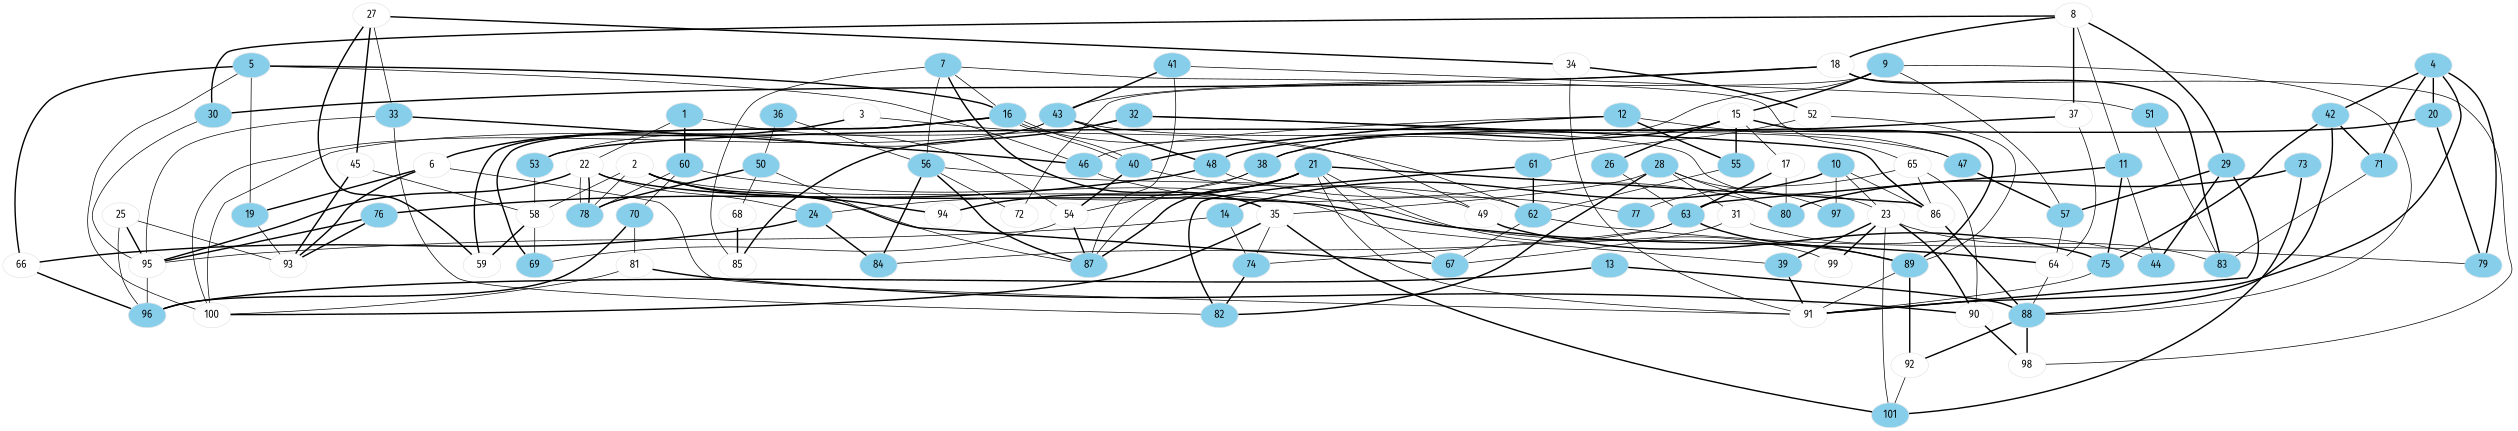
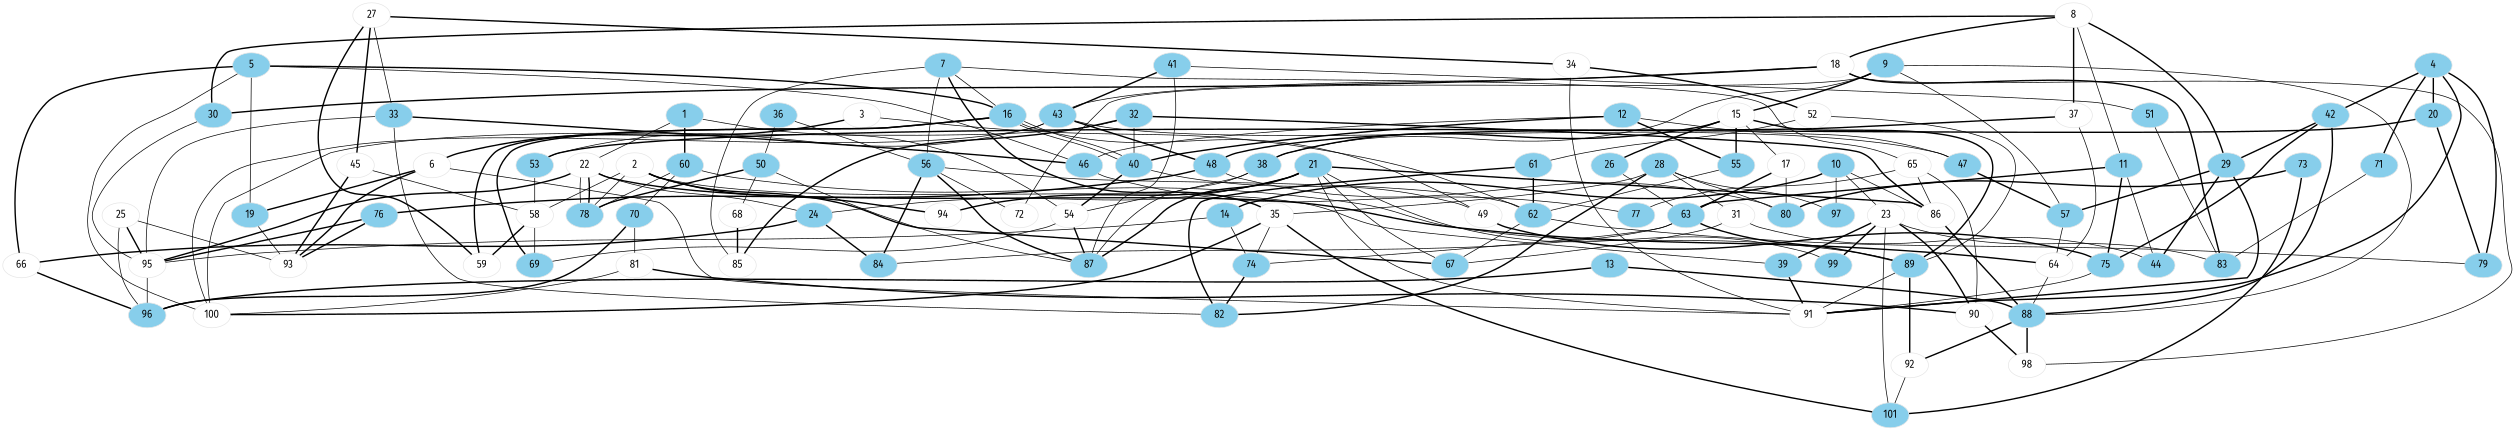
  graph {
    fontname="Fira Sans"
    node [color=gray90 fillcolor=skyblue fontname="Fira Sans" style=filled]
    edge [fontname="Fira Sans" style=solid]
    22 [fillcolor=white]
    1
    54 [fillcolor=white]
    60
    78
    95 [fillcolor=white]
    24
    64 [fillcolor=white]
    69
    87
    89
    70
    2 [fillcolor=white]
    39
    58 [fillcolor=white]
    67
    94 [fillcolor=white]
    91 [fillcolor=white]
    50
    68 [fillcolor=white]
    59 [fillcolor=white]
    3 [fillcolor=white]
    6 [fillcolor=white]
    62
    19
    93 [fillcolor=white]
    79
    4
    20
    42
    71
    53
    88
    75
    83
    5
    16
    46
    66 [fillcolor=white]
    100 [fillcolor=white]
    40
    49 [fillcolor=white]
    77
    96
    7
    35 [fillcolor=white]
    56
    65 [fillcolor=white]
    85 [fillcolor=white]
    74
    101
    72 [fillcolor=white]
    84
    86 [fillcolor=white]
    90 [fillcolor=white]
    8 [fillcolor=white]
    11
    18 [fillcolor=white]
    29
    30
    37 [fillcolor=white]
    44
    63
    43
    98 [fillcolor=white]
    57
    48
    15 [fillcolor=white]
    9
    38
    55
    17 [fillcolor=white]
    26
    92 [fillcolor=white]
    10
    14
    23 [fillcolor=white]
    97
-   99 [fillcolor=white]
+   99
    12
    47
    13
    82
    80
    21
    25 [fillcolor=white]
    27 [fillcolor=white]
    33
    34 [fillcolor=white]
    45 [fillcolor=white]
    52 [fillcolor=white]
    28
    31 [fillcolor=white]
    32
    61
    36
    76
    41
    51
    81 [fillcolor=white]
    73
    22 -- 78
    22 -- 78 [style=bold]
    22 -- 95 [style=bold]
    22 -- 24
    22 -- 64 [style=bold]
    1 -- 22
    1 -- 54
    1 -- 60 [style=bold]
    54 -- 69
    54 -- 87 [style=bold]
    60 -- 78
    60 -- 89
    60 -- 70
    95 -- 96
    24 -- 66 [style=bold]
    24 -- 84 [style=bold]
    64 -- 88
    89 -- 91
    89 -- 92 [style=bold]
    70 -- 96 [style=bold]
    70 -- 81
    2 -- 78
    2 -- 39
    2 -- 58
    2 -- 67 [style=bold]
    2 -- 94 [style=bold]
    39 -- 91 [style=bold]
    58 -- 69
    58 -- 59 [style=bold]
    50 -- 78 [style=bold]
    50 -- 87
    50 -- 68
    68 -- 85 [style=bold]
    3 -- 6 [style=bold]
    3 -- 62
    6 -- 91
    6 -- 19 [style=bold]
    6 -- 93 [style=bold]
    62 -- 67
    62 -- 79
    19 -- 93
    4 -- 91 [style=bold]
    4 -- 79 [style=bold]
    4 -- 20 [style=bold]
    4 -- 42 [style=bold]
    4 -- 71 [style=bold]
    20 -- 79 [style=bold]
    20 -- 53 [style=bold]
-   42 -- 71 [style=bold]
+   42 -- 29 [style=bold]
    42 -- 88 [style=bold]
    42 -- 75 [style=bold]
    71 -- 83
    53 -- 58
    88 -- 98 [style=bold]
    88 -- 92 [style=bold]
    75 -- 91
    5 -- 19
    5 -- 16 [style=bold]
    5 -- 46
    5 -- 66 [style=bold]
    5 -- 100
    16 -- 69 [style=bold]
    16 -- 59 [style=bold]
    16 -- 40
    16 -- 40
    16 -- 49
    46 -- 77
    66 -- 96 [style=bold]
    40 -- 54 [style=bold]
    40 -- 49
    49 -- 75 [style=bold]
    7 -- 16
    7 -- 35 [style=bold]
    7 -- 56
    7 -- 65
    7 -- 85
    35 -- 100 [style=bold]
    35 -- 74
    35 -- 101 [style=bold]
    56 -- 87 [style=bold]
    56 -- 62
    56 -- 72
    56 -- 84 [style=bold]
    65 -- 77
    65 -- 86
    65 -- 90
    74 -- 82 [style=bold]
    86 -- 88 [style=bold]
    90 -- 98 [style=bold]
    8 -- 11
    8 -- 18 [style=bold]
    8 -- 29 [style=bold]
    8 -- 30 [style=bold]
    8 -- 37 [style=bold]
    11 -- 75 [style=bold]
    11 -- 44
    11 -- 63 [style=bold]
    18 -- 83 [style=bold]
    18 -- 30 [style=bold]
    18 -- 43
    18 -- 98
    29 -- 91 [style=bold]
    29 -- 44 [style=bold]
    29 -- 57 [style=bold]
    30 -- 95
    37 -- 64
    37 -- 48 [style=bold]
    63 -- 89 [style=bold]
    63 -- 74
    63 -- 84
    43 -- 53
    43 -- 100
    43 -- 48 [style=bold]
    43 -- 47
    57 -- 64
    48 -- 80
    48 -- 76 [style=bold]
    15 -- 89 [style=bold]
    15 -- 38 [style=bold]
    15 -- 55 [style=bold]
    15 -- 17
    15 -- 26 [style=bold]
    9 -- 88
    9 -- 72
    9 -- 57
    9 -- 15 [style=bold]
    9 -- 38
    38 -- 54
    38 -- 87
    55 -- 62
    17 -- 63 [style=bold]
    17 -- 80
    26 -- 63
    92 -- 101
    10 -- 86
    10 -- 14 [style=bold]
    10 -- 23
    10 -- 97
    14 -- 95
    14 -- 74
    23 -- 39 [style=bold]
    23 -- 83
    23 -- 101
    23 -- 90 [style=bold]
    23 -- 99 [style=bold]
    12 -- 46
    12 -- 40 [style=bold]
    12 -- 55 [style=bold]
    12 -- 47
    47 -- 57 [style=bold]
    13 -- 88 [style=bold]
    13 -- 96 [style=bold]
    21 -- 24
    21 -- 87 [style=bold]
    21 -- 67
    21 -- 94 [style=bold]
    21 -- 91
    21 -- 86 [style=bold]
    21 -- 99
    25 -- 95 [style=bold]
    25 -- 93
    25 -- 96
    27 -- 59 [style=bold]
    27 -- 33
    27 -- 34 [style=bold]
    27 -- 45 [style=bold]
    33 -- 95
    33 -- 46 [style=bold]
    33 -- 82
    34 -- 91
    34 -- 52 [style=bold]
    45 -- 58
    45 -- 93 [style=bold]
    52 -- 89
    52 -- 61
    28 -- 35
    28 -- 97
    28 -- 82 [style=bold]
    28 -- 80
    28 -- 31
    31 -- 67
    31 -- 44
    32 -- 100
-   32 -- 23
+   32 -- 40
    32 -- 85 [style=bold]
    32 -- 86 [style=bold]
    61 -- 62 [style=bold]
    61 -- 82 [style=bold]
    36 -- 50
    36 -- 56
    76 -- 95 [style=bold]
    76 -- 93 [style=bold]
    41 -- 87
    41 -- 43 [style=bold]
    41 -- 51
    51 -- 83
    81 -- 100
    81 -- 90 [style=bold]
    73 -- 101 [style=bold]
    73 -- 80 [style=bold]
  }
